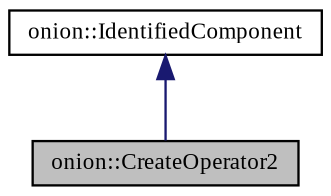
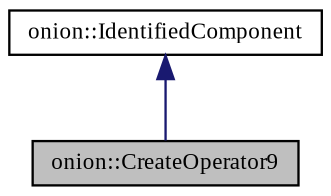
  digraph {
    fontname="Liberation Serif"
    node [color=black fontname="Liberation Serif" fontsize=10 shape=record style=filled]
-   n1 [fillcolor=grey75 fontcolor=black height=0.2 label="onion::CreateOperator2" width=0.4]
+   n1 [fillcolor=grey75 fontcolor=black height=0.2 label="onion::CreateOperator9" width=0.4]
    n2 [fillcolor=white height=0.2 label="onion::IdentifiedComponent" width=0.4]
    n2 -> n1 [color=midnightblue dir=back fontname="Liberation Serif" fontsize=10 labelfontname=Helvetica labelfontsize=10 style=solid]
  }
